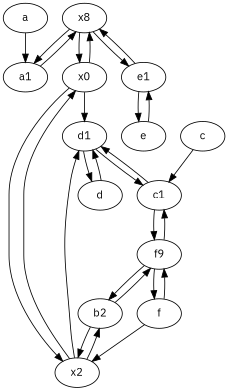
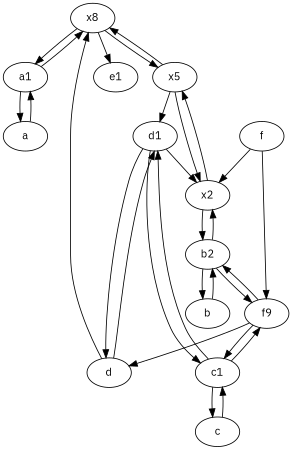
  digraph {
    fontname="IBM Plex Sans"
    node [fontname="IBM Plex Sans"]
    edge [fontname="IBM Plex Sans"]
    n1 [label=x8]
    a1
    a
-   x0
+   x0 [label=x5]
    e1
    n6 [label=b2]
+   b
    x2
    n9 [label=f9]
    d1
    c1
    d
    c
-   e
    f
    n1 -> a1
    n1 -> x0
    n1 -> e1
    a1 -> n1
+   a1 -> a
    a -> a1
    x0 -> n1
    x0 -> x2
    x0 -> d1
-   e1 -> n1
-   e1 -> e
+   d -> n1
+   n6 -> b
    n6 -> x2
    n6 -> n9
+   b -> n6
    x2 -> x0
    x2 -> n6
    n9 -> n6
    n9 -> c1
-   n9 -> f
-   x2 -> d1
+   n9 -> d
+   d1 -> x2
    d1 -> c1
    d1 -> d
    c1 -> n9
    c1 -> d1
+   c1 -> c
    d -> d1
    c -> c1
-   e -> e1
    f -> x2
    f -> n9
  }
